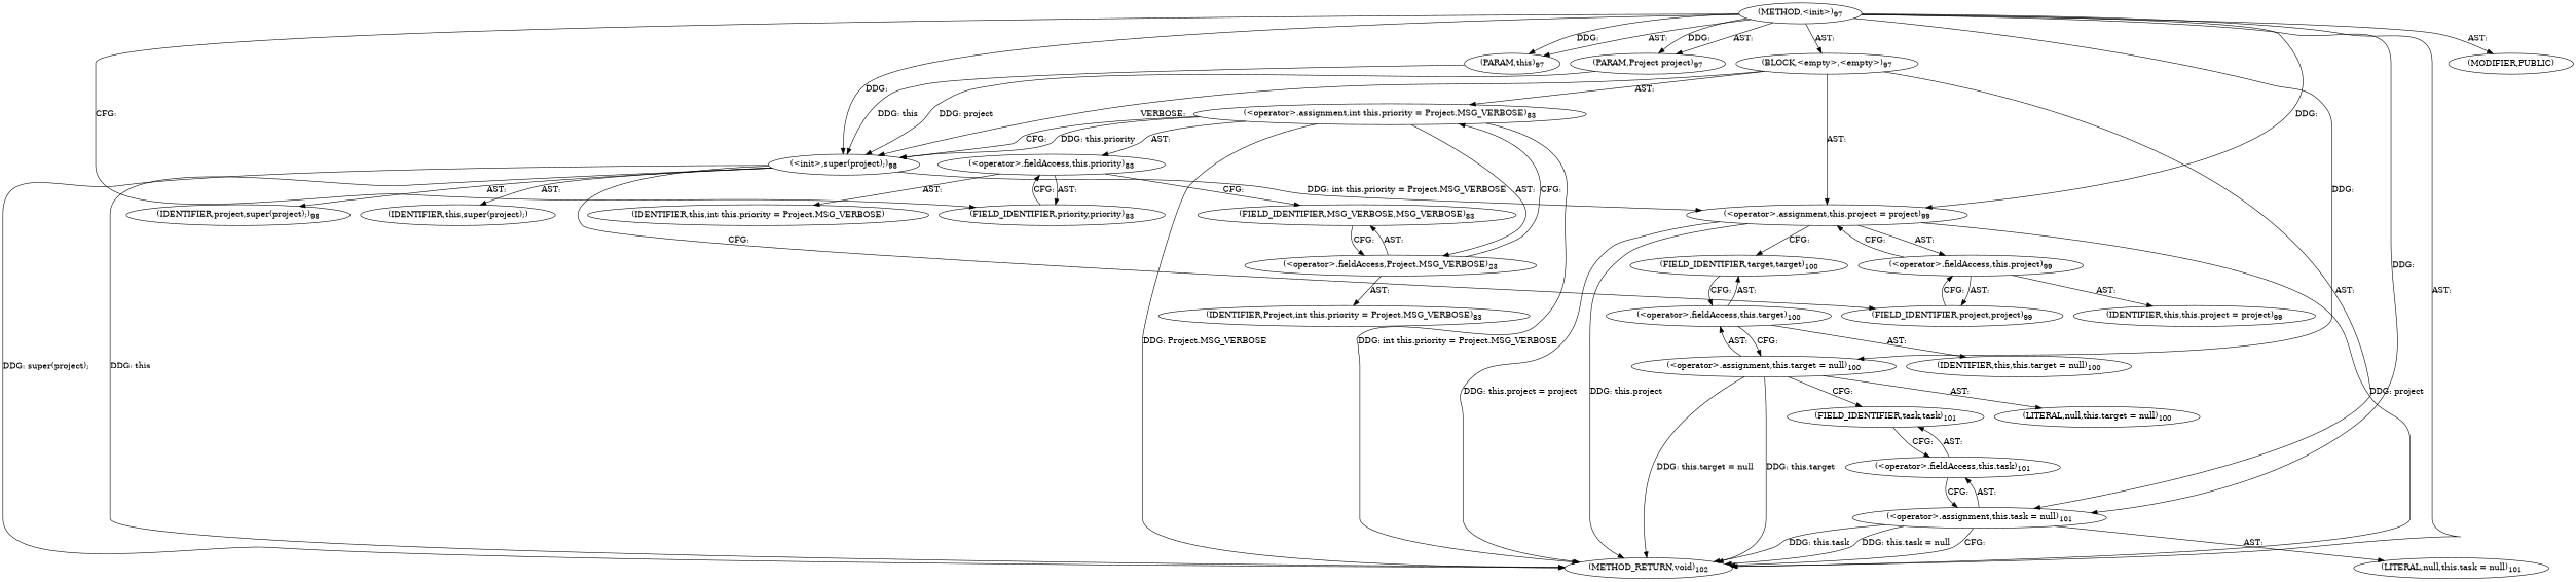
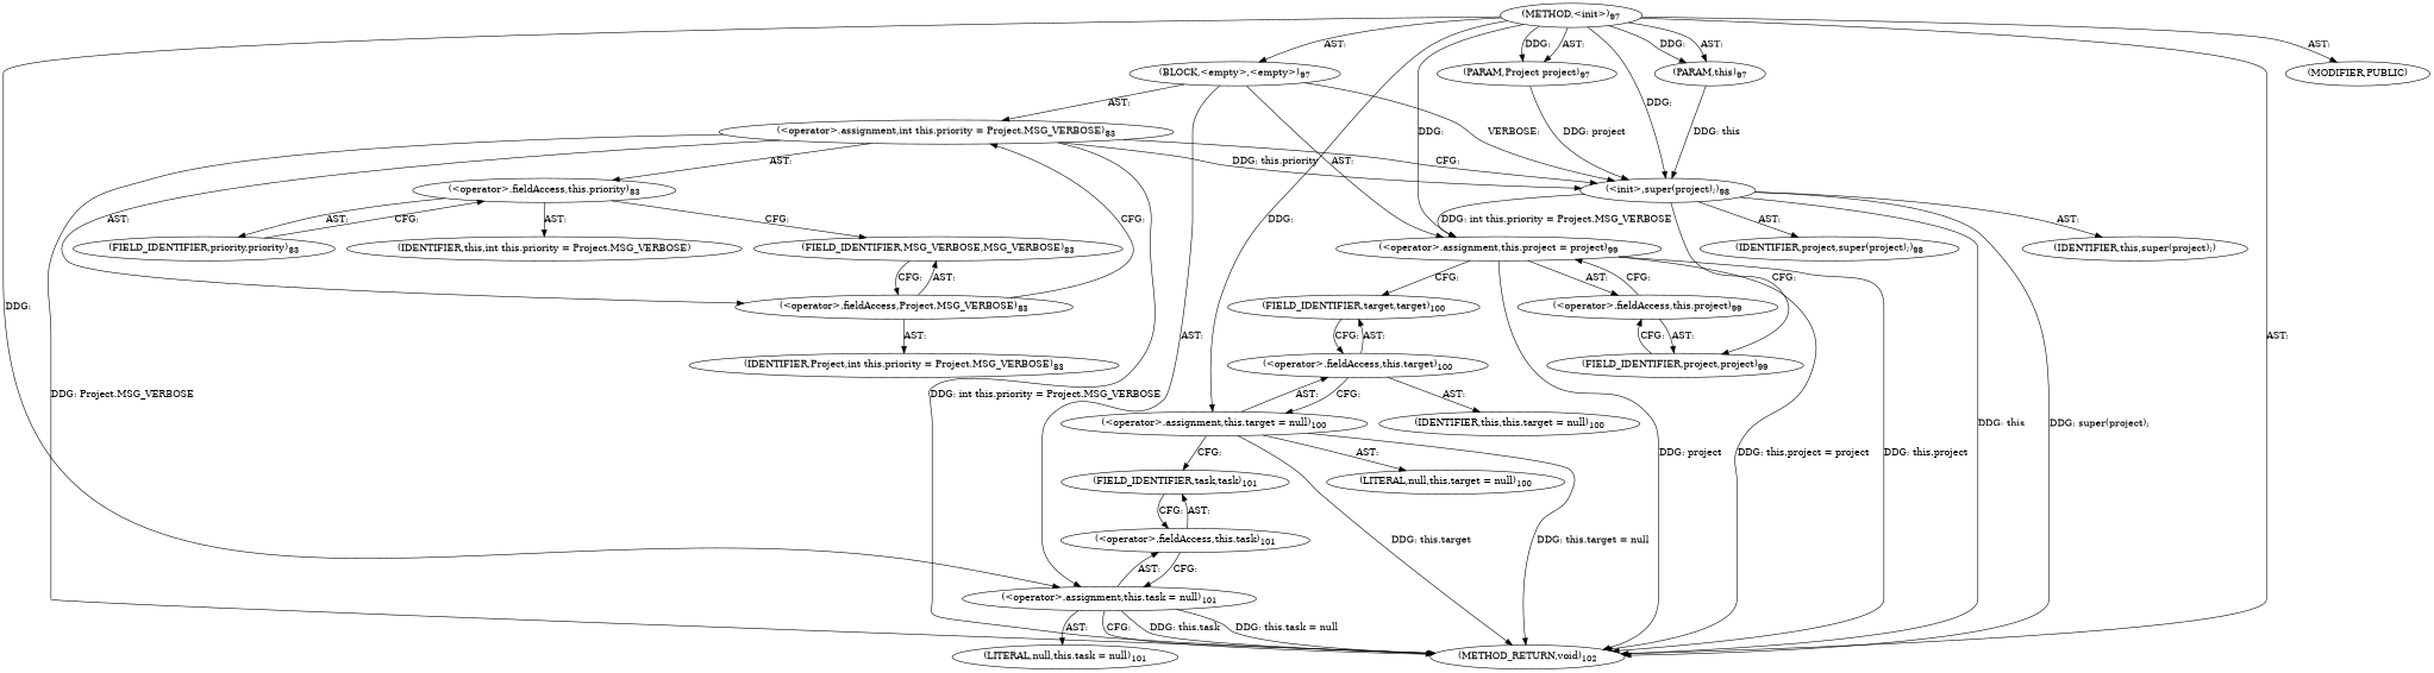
  digraph {
    n1 [label=<(METHOD,&lt;init&gt;)<SUB>97</SUB>>]
    n2 [label=<(PARAM,this)<SUB>97</SUB>>]
    n3 [label=<(PARAM,Project project)<SUB>97</SUB>>]
    n4 [label=<(BLOCK,&lt;empty&gt;,&lt;empty&gt;)<SUB>97</SUB>>]
    n5 [label=<(FIELD_IDENTIFIER,priority,priority)<SUB>83</SUB>>]
    n6 [label=<(&lt;init&gt;,super(project);)<SUB>98</SUB>>]
    n7 [label=<(&lt;operator&gt;.assignment,this.project = project)<SUB>99</SUB>>]
    n8 [label=<(&lt;operator&gt;.assignment,this.target = null)<SUB>100</SUB>>]
    n9 [label=<(&lt;operator&gt;.assignment,this.task = null)<SUB>101</SUB>>]
    n10 [label=<(MODIFIER,PUBLIC)>]
    n11 [label=<(METHOD_RETURN,void)<SUB>102</SUB>>]
    n12 [label=<(&lt;operator&gt;.assignment,int this.priority = Project.MSG_VERBOSE)<SUB>83</SUB>>]
    n13 [label=<(&lt;operator&gt;.fieldAccess,this.priority)<SUB>83</SUB>>]
    n14 [label=<(IDENTIFIER,this,super(project);)>]
    n15 [label=<(IDENTIFIER,project,super(project);)<SUB>98</SUB>>]
    n16 [label=<(FIELD_IDENTIFIER,project,project)<SUB>99</SUB>>]
    n17 [label=<(&lt;operator&gt;.fieldAccess,this.project)<SUB>99</SUB>>]
    n18 [label=<(FIELD_IDENTIFIER,target,target)<SUB>100</SUB>>]
    n19 [label=<(&lt;operator&gt;.fieldAccess,this.target)<SUB>100</SUB>>]
    n20 [label=<(LITERAL,null,this.target = null)<SUB>100</SUB>>]
    n21 [label=<(FIELD_IDENTIFIER,task,task)<SUB>101</SUB>>]
    n22 [label=<(&lt;operator&gt;.fieldAccess,this.task)<SUB>101</SUB>>]
    n23 [label=<(LITERAL,null,this.task = null)<SUB>101</SUB>>]
-   n24 [label=<(&lt;operator&gt;.fieldAccess,Project.MSG_VERBOSE)<SUB>23</SUB>>]
+   n24 [label=<(&lt;operator&gt;.fieldAccess,Project.MSG_VERBOSE)<SUB>83</SUB>>]
    n25 [label=<(IDENTIFIER,this,int this.priority = Project.MSG_VERBOSE)>]
    n26 [label=<(FIELD_IDENTIFIER,MSG_VERBOSE,MSG_VERBOSE)<SUB>83</SUB>>]
    n27 [label=<(IDENTIFIER,Project,int this.priority = Project.MSG_VERBOSE)<SUB>83</SUB>>]
-   n28 [label=<(IDENTIFIER,this,this.project = project)<SUB>99</SUB>>]
    n29 [label=<(IDENTIFIER,this,this.target = null)<SUB>100</SUB>>]
    n1 -> n2 [label="AST: "]
    n1 -> n2 [label="DDG: "]
    n1 -> n3 [label="AST: "]
    n1 -> n3 [label="DDG: "]
    n1 -> n4 [label="AST: "]
-   n1 -> n5 [label="CFG: "]
    n1 -> n6 [label="DDG: "]
    n1 -> n7 [label="DDG: "]
    n1 -> n8 [label="DDG: "]
    n1 -> n9 [label="DDG: "]
    n1 -> n10 [label="AST: "]
    n1 -> n11 [label="AST: "]
    n2 -> n6 [label="DDG: this"]
    n3 -> n6 [label="DDG: project"]
    n4 -> n6 [label="VERBOSE: "]
    n4 -> n7 [label="AST: "]
    n4 -> n9 [label="AST: "]
    n4 -> n12 [label="AST: "]
    n5 -> n13 [label="CFG: "]
    n6 -> n7 [label="DDG: int this.priority = Project.MSG_VERBOSE"]
    n6 -> n11 [label="DDG: this"]
    n6 -> n11 [label="DDG: super(project);"]
    n6 -> n14 [label="AST: "]
    n6 -> n15 [label="AST: "]
    n6 -> n16 [label="CFG: "]
    n7 -> n11 [label="DDG: this.project"]
    n7 -> n11 [label="DDG: project"]
    n7 -> n11 [label="DDG: this.project = project"]
    n7 -> n17 [label="AST: "]
    n7 -> n18 [label="CFG: "]
    n8 -> n11 [label="DDG: this.target"]
    n8 -> n11 [label="DDG: this.target = null"]
    n8 -> n19 [label="AST: "]
    n8 -> n20 [label="AST: "]
    n8 -> n21 [label="CFG: "]
    n9 -> n11 [label="CFG: "]
    n9 -> n11 [label="DDG: this.task"]
    n9 -> n11 [label="DDG: this.task = null"]
    n9 -> n22 [label="AST: "]
    n9 -> n23 [label="AST: "]
    n12 -> n6 [label="CFG: "]
    n12 -> n6 [label="DDG: this.priority"]
    n12 -> n11 [label="DDG: Project.MSG_VERBOSE"]
    n12 -> n11 [label="DDG: int this.priority = Project.MSG_VERBOSE"]
    n12 -> n13 [label="AST: "]
    n12 -> n24 [label="AST: "]
    n13 -> n5 [label="AST: "]
    n13 -> n25 [label="AST: "]
    n13 -> n26 [label="CFG: "]
    n16 -> n17 [label="CFG: "]
    n17 -> n7 [label="CFG: "]
    n17 -> n16 [label="AST: "]
-   n17 -> n28 [label="AST: "]
    n18 -> n19 [label="CFG: "]
    n19 -> n8 [label="CFG: "]
    n19 -> n18 [label="AST: "]
    n19 -> n29 [label="AST: "]
    n21 -> n22 [label="CFG: "]
    n22 -> n9 [label="CFG: "]
    n22 -> n21 [label="AST: "]
    n24 -> n12 [label="CFG: "]
    n24 -> n26 [label="AST: "]
    n24 -> n27 [label="AST: "]
    n26 -> n24 [label="CFG: "]
  }
